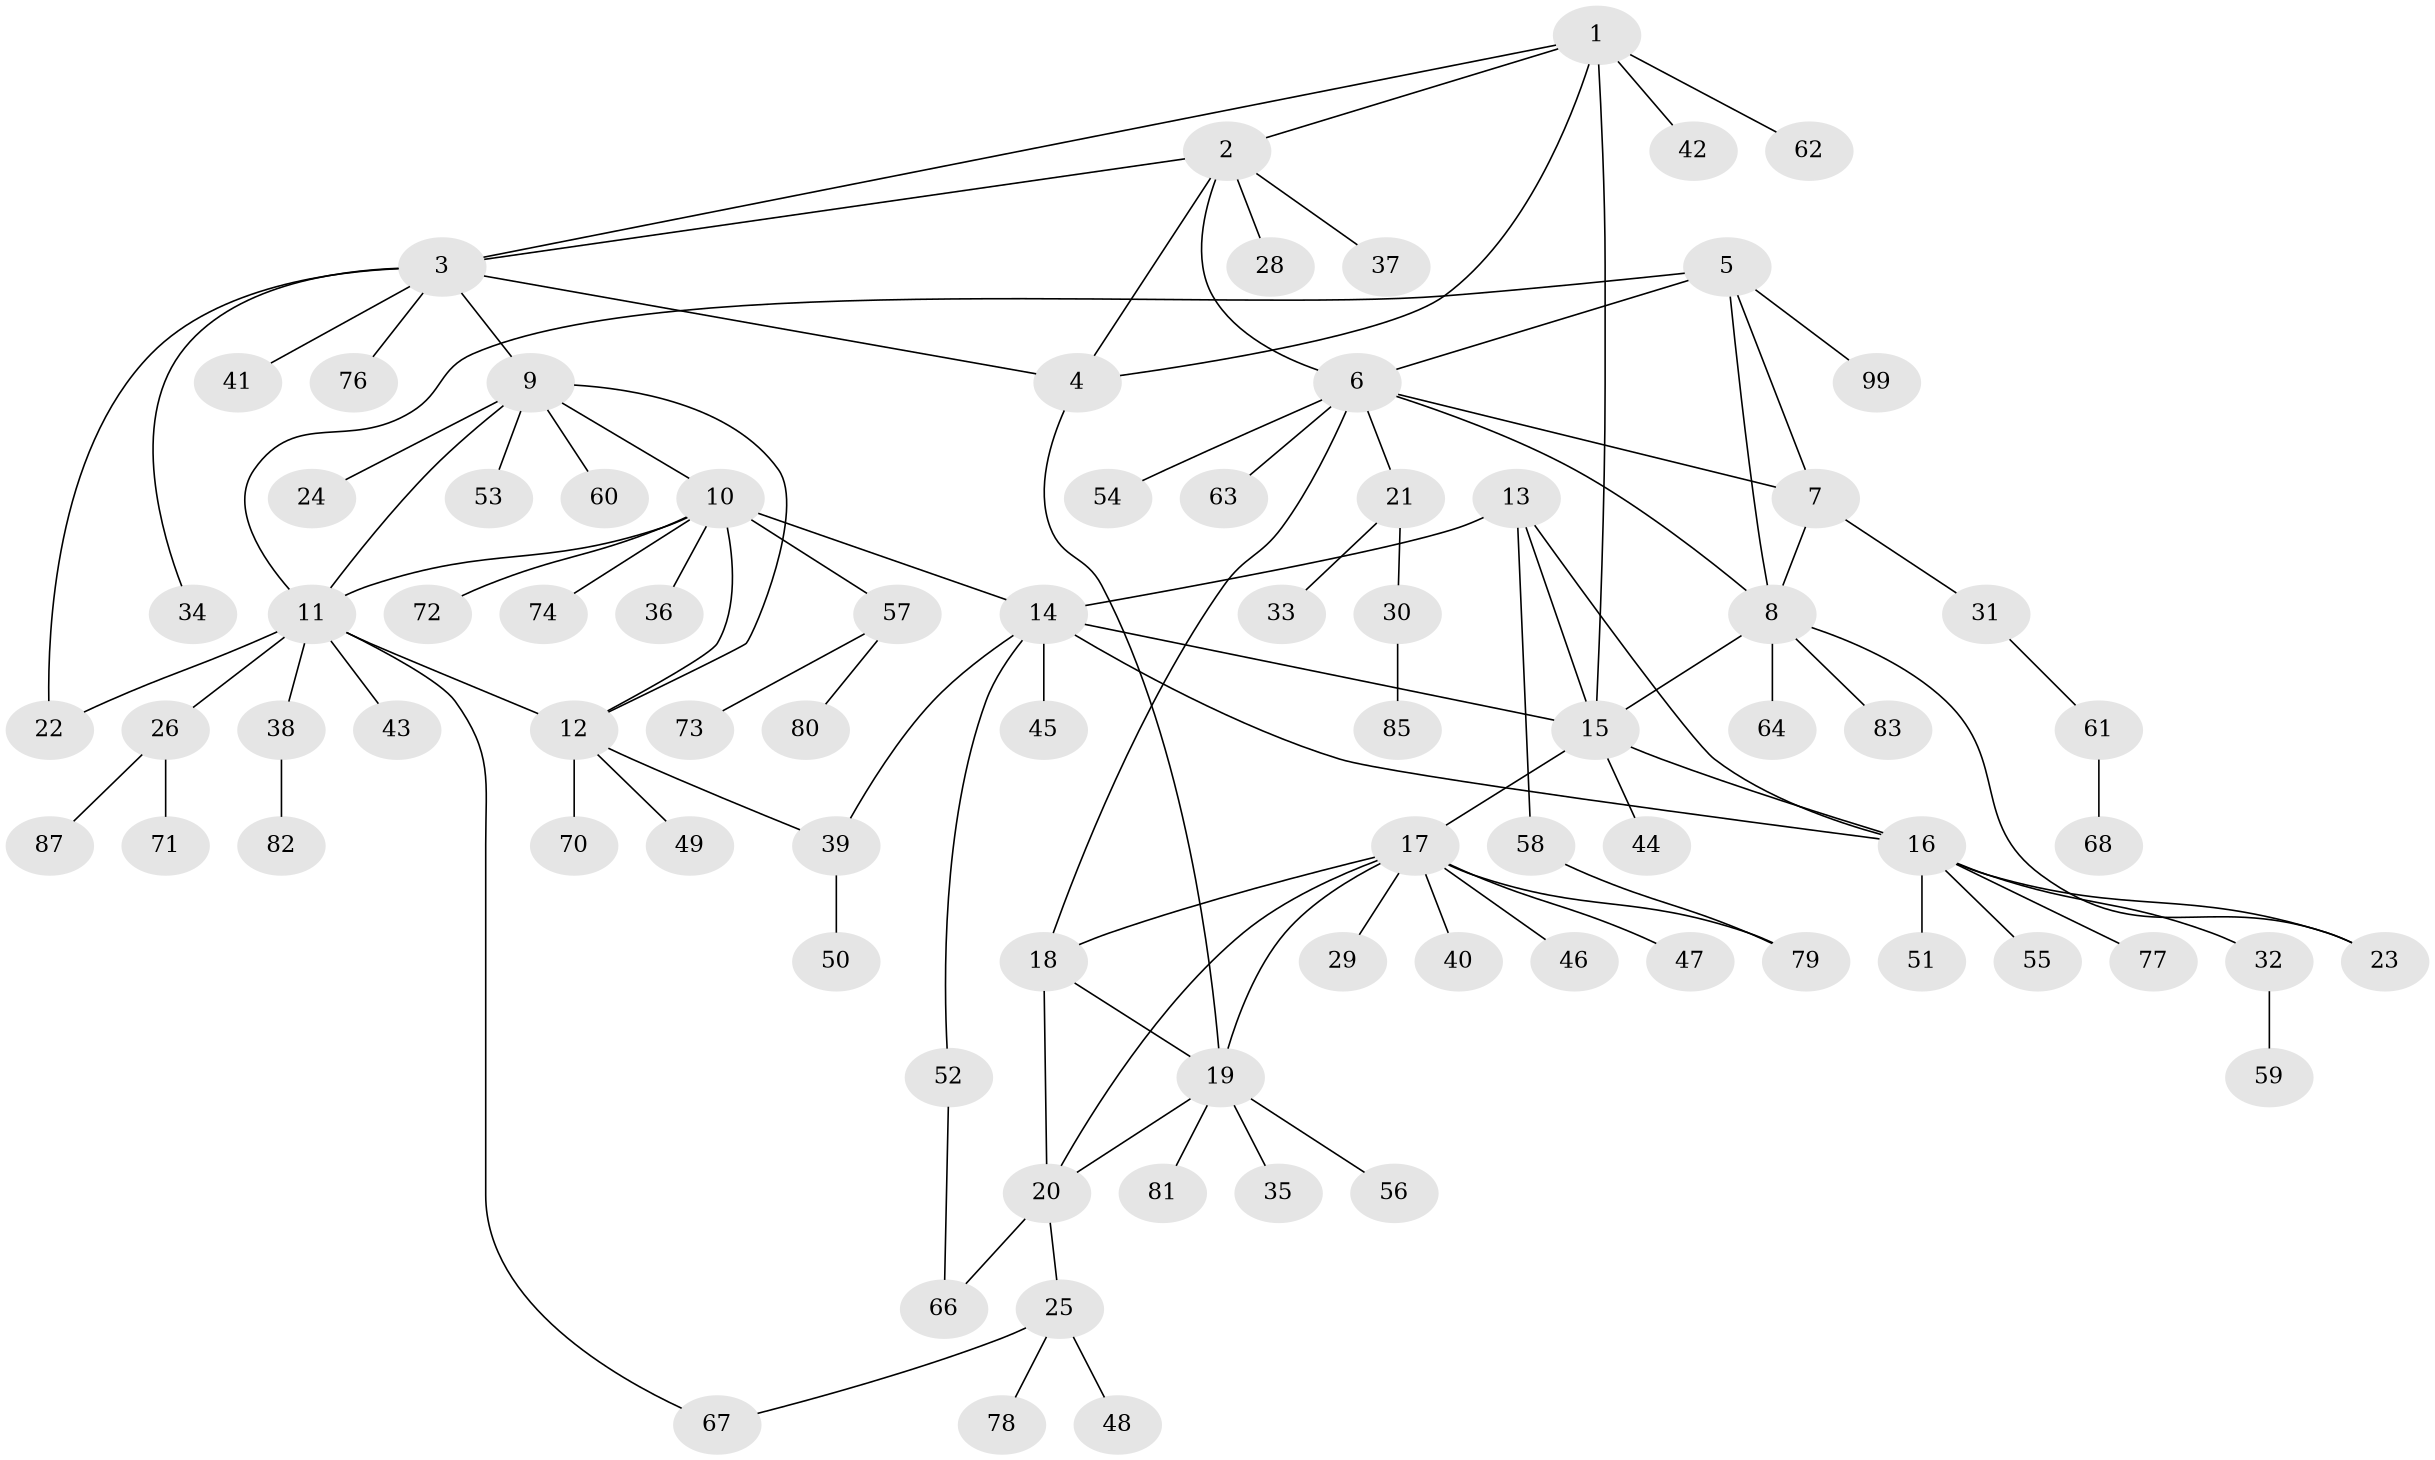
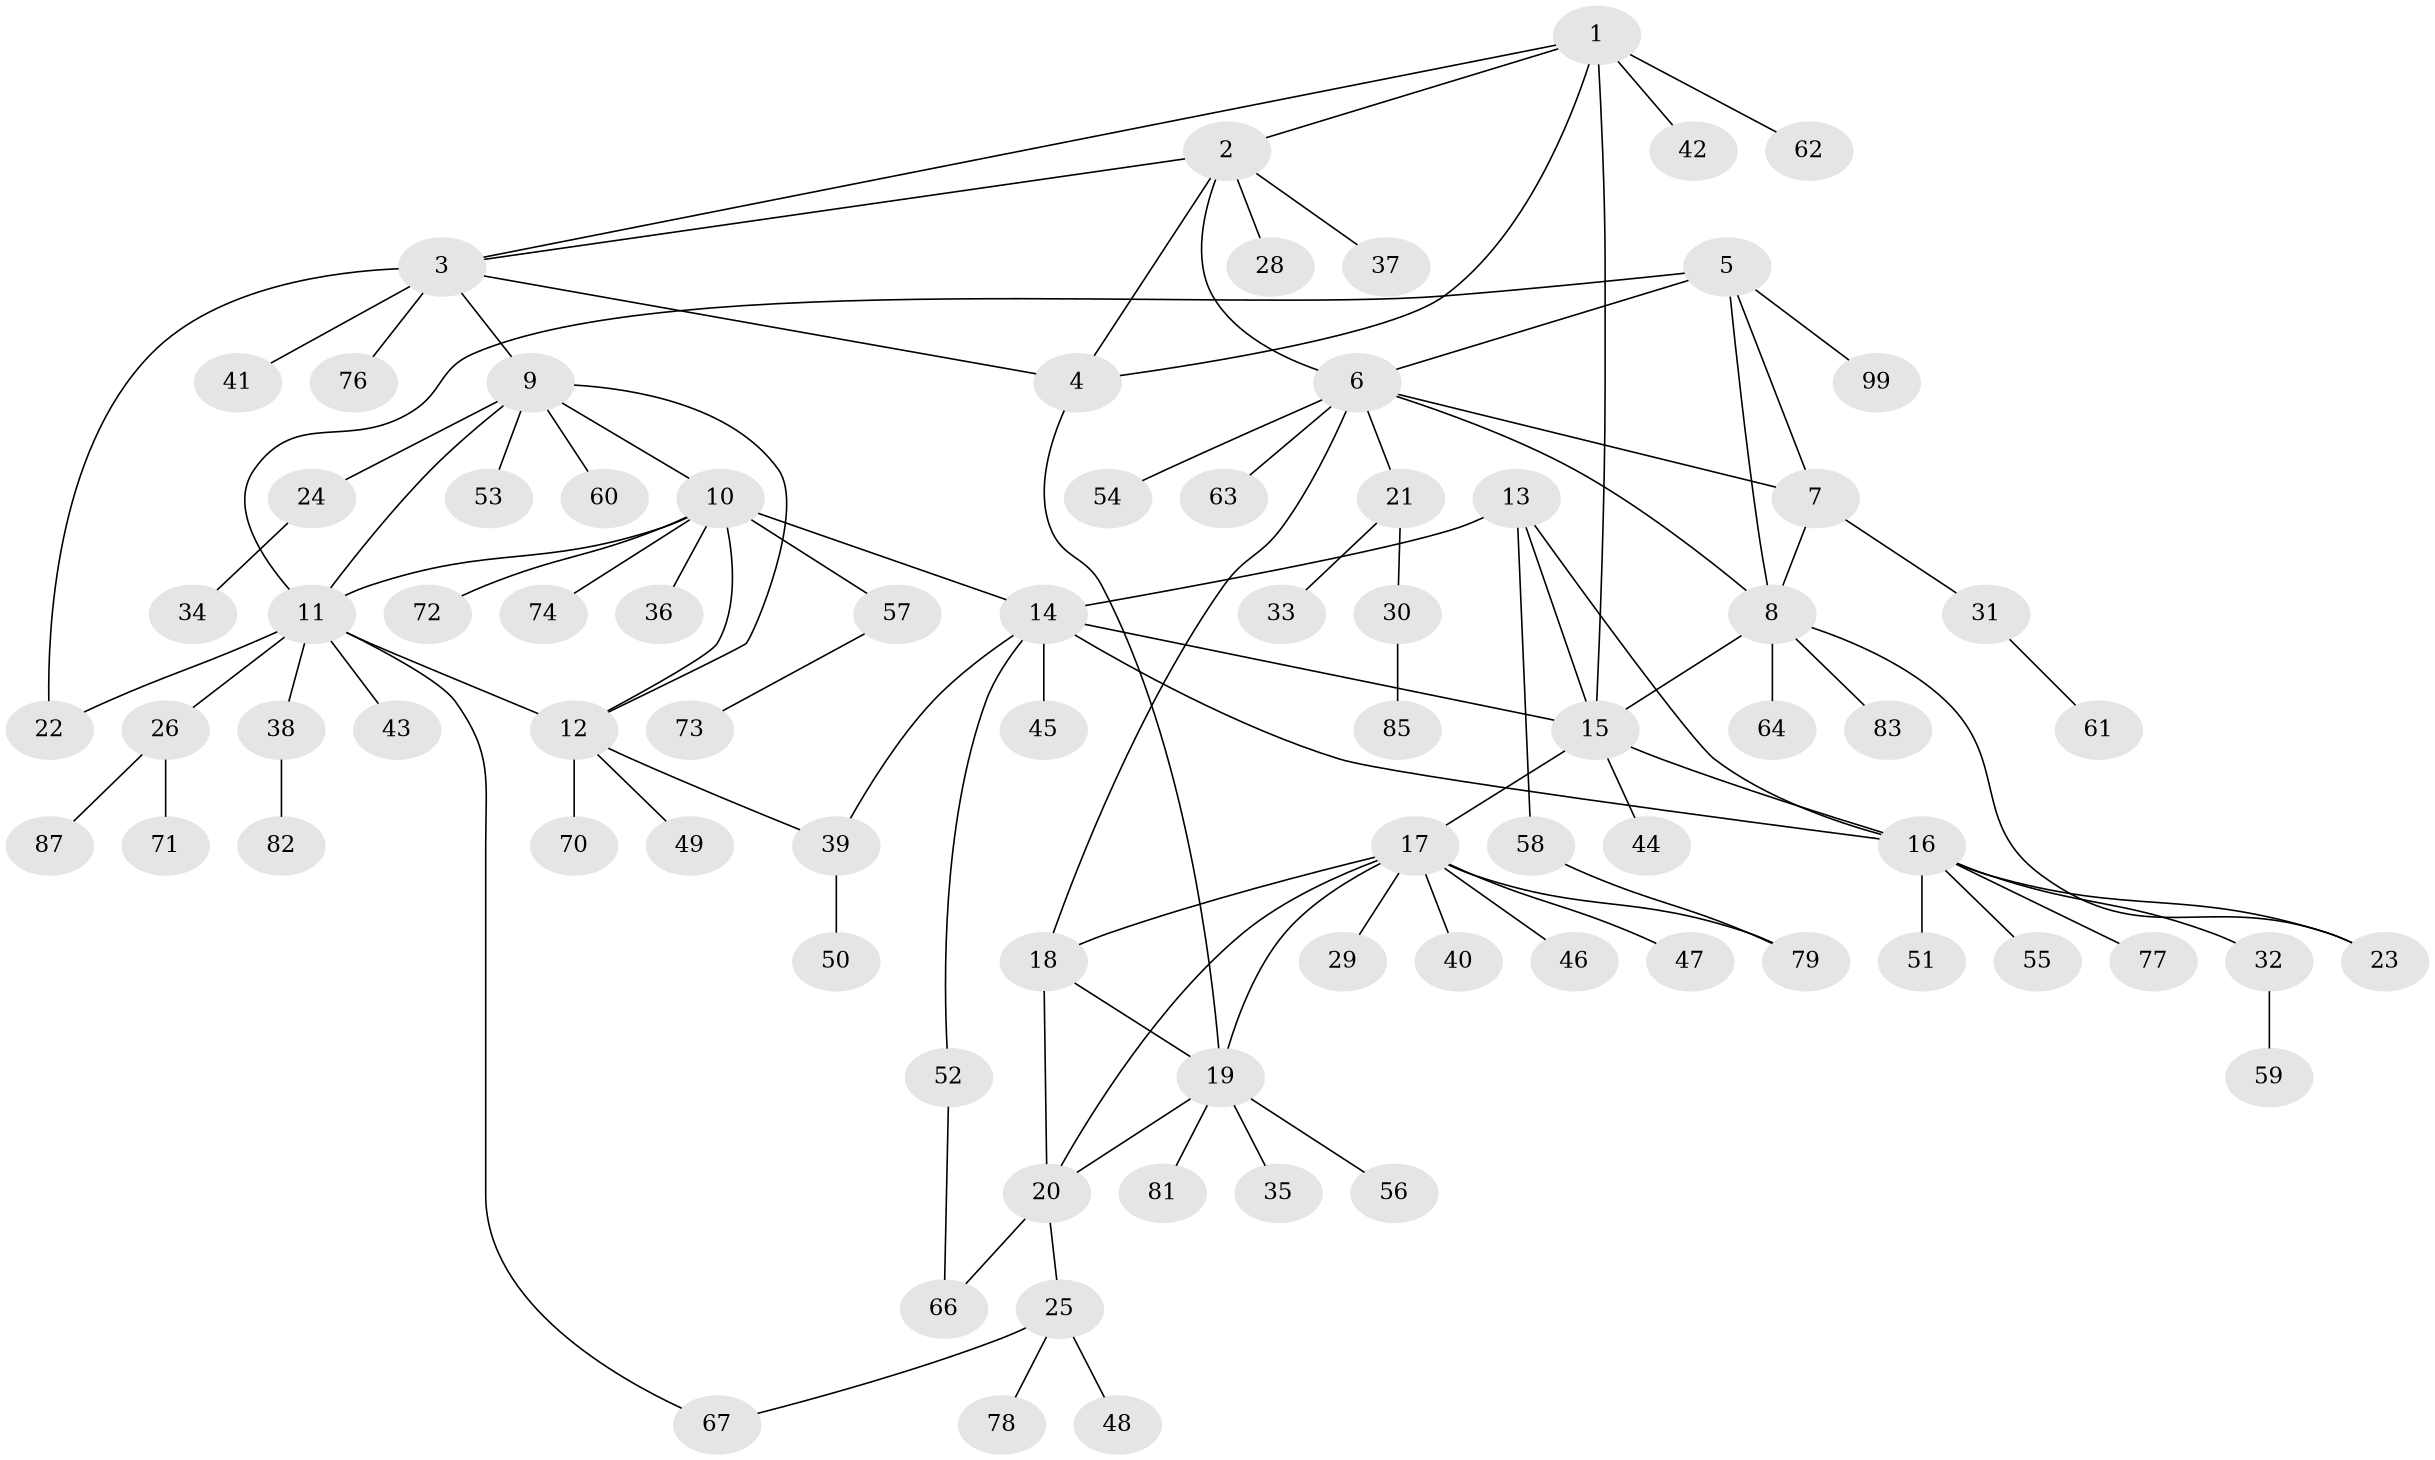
  graph {
    node [color=gray90 style=filled]
    1
    2
    3
    4
    15
    42
    62
    6
    28
    37
    9
    22
    34
    41
    76
    19
    16
    17
    44
    7
    8
    18
    21
    54
    63
    11
    10
    12
    24
    53
    60
    20
    35
    56
    81
    5
    n37 [label=99]
    31
    23
    64
    83
    26
    38
    43
    67
    30
    33
    61
    14
    36
    57
    72
    74
    39
    49
    70
    45
    52
    73
-   80
    25
    66
    n63 [label=87]
    71
    82
    50
    13
    58
    32
    51
    55
    77
    79
    29
    40
    46
    47
    59
    48
    78
    n81 [label=85]
-   68
    1 -- 2
    1 -- 3
    1 -- 4
    1 -- 15
    1 -- 42
    1 -- 62
    2 -- 3
    2 -- 4
    2 -- 6
    2 -- 28
    2 -- 37
    3 -- 4
    3 -- 9
    3 -- 22
-   3 -- 34
+   24 -- 34
    3 -- 41
    3 -- 76
    4 -- 19
    15 -- 16
    15 -- 17
    15 -- 44
    6 -- 7
    6 -- 8
    6 -- 18
    6 -- 21
    6 -- 54
    6 -- 63
    9 -- 11
    9 -- 10
    9 -- 12
    9 -- 24
    9 -- 53
    9 -- 60
    19 -- 20
    19 -- 35
    19 -- 56
    19 -- 81
    16 -- 23
    16 -- 32
    16 -- 51
    16 -- 55
    16 -- 77
    17 -- 19
    17 -- 18
    17 -- 20
    17 -- 79
    17 -- 29
    17 -- 40
    17 -- 46
    17 -- 47
    7 -- 8
    7 -- 31
    8 -- 15
    8 -- 23
    8 -- 64
    8 -- 83
    18 -- 19
    18 -- 20
    21 -- 30
    21 -- 33
    11 -- 22
    11 -- 12
    11 -- 26
    11 -- 38
    11 -- 43
    11 -- 67
    10 -- 11
    10 -- 12
    10 -- 14
    10 -- 36
    10 -- 57
    10 -- 72
    10 -- 74
    12 -- 39
    12 -- 49
    12 -- 70
    20 -- 25
    20 -- 66
    5 -- 6
    5 -- 7
    5 -- 8
    5 -- 11
    5 -- n37
    31 -- 61
    26 -- n63
    26 -- 71
    38 -- 82
    30 -- n81
-   61 -- 68
    14 -- 15
    14 -- 16
    14 -- 39
    14 -- 45
    14 -- 52
    57 -- 73
-   57 -- 80
    39 -- 50
    52 -- 66
    25 -- 67
    25 -- 48
    25 -- 78
    13 -- 15
    13 -- 16
    13 -- 14
    13 -- 58
    58 -- 79
    32 -- 59
  }
